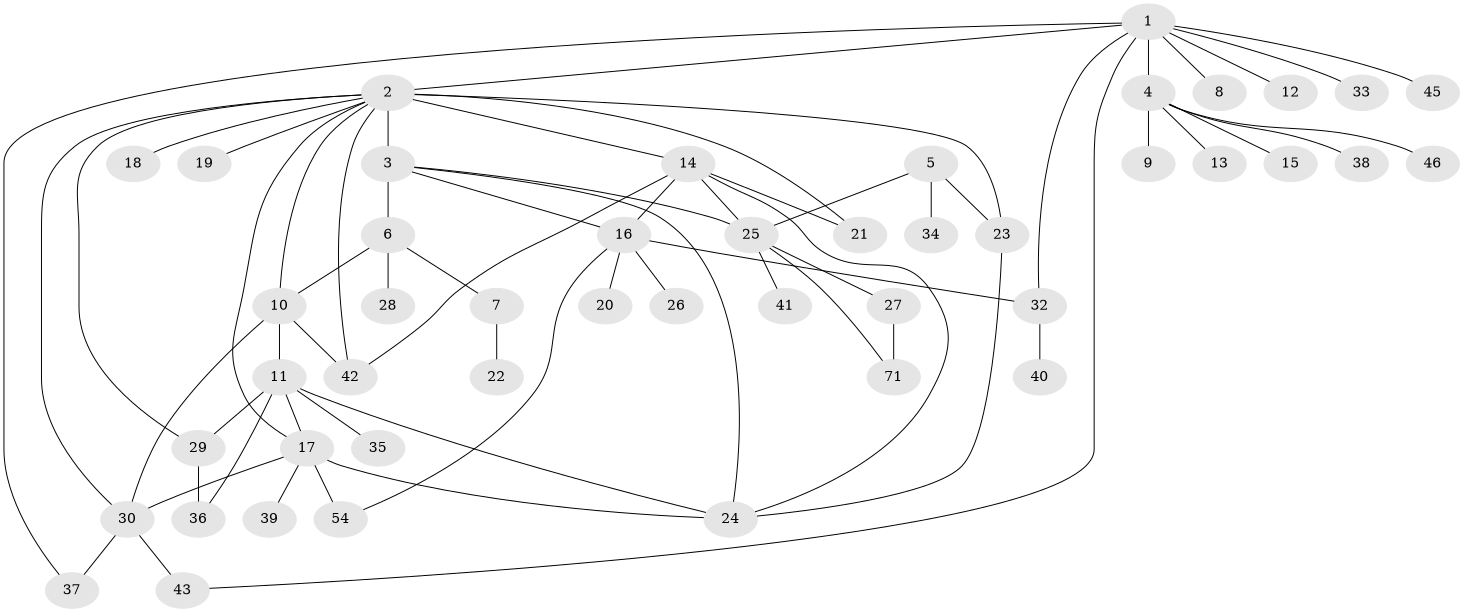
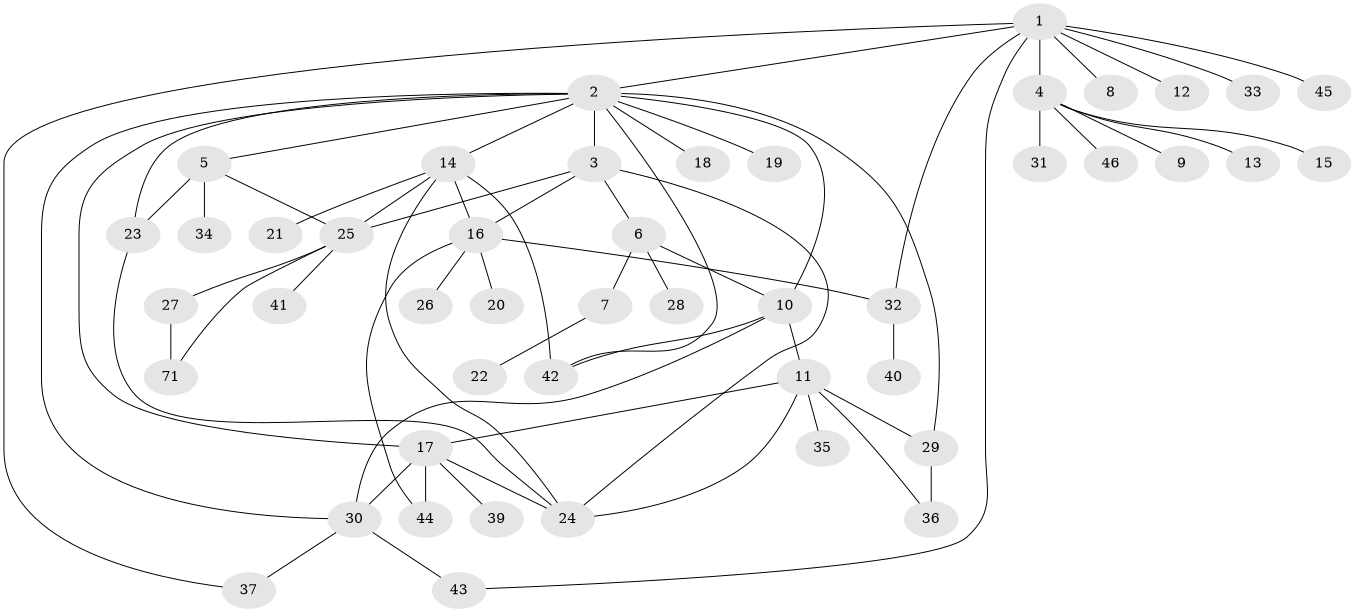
  graph {
    node [color=gray90 style=filled]
    edge [weight=1.0]
    1
    2
    4
    8
    12
    32
    33
    37
    43
    45
    3
    5
    10
    14
    17
    18
    19
    23
    29
    30
    42
    9
    13
    15
-   38
+   38 [label=31]
    46
    40
    6
    16
    24
    25
    34
    11
    35
    36
    21
-   44 [label=54]
+   44
    39
    7
    28
    22
    20
    26
    27
    n45 [label=71]
    41
    1 -- 2
    1 -- 4
    1 -- 8
    1 -- 12
    1 -- 32
    1 -- 33
    1 -- 37
    1 -- 43
    1 -- 45
    2 -- 3 [weight=9.0]
-   2 -- 21
+   2 -- 5
    2 -- 10
    2 -- 14
    2 -- 17
    2 -- 18
    2 -- 19
    2 -- 23
    2 -- 29
    2 -- 30
    2 -- 42
    4 -- 9
    4 -- 13
    4 -- 15
    4 -- 38
    4 -- 46
    32 -- 40
    3 -- 6
    3 -- 16
    3 -- 24
    3 -- 25
    5 -- 23
    5 -- 25
    5 -- 34 [weight=2.0]
    10 -- 30
    10 -- 42
    10 -- 11
    14 -- 42
    14 -- 16
    14 -- 24
    14 -- 25
    14 -- 21
    17 -- 30
    17 -- 24
    17 -- 44 [weight=3.0]
    17 -- 39
    23 -- 24
    29 -- 36 [weight=2.0]
    30 -- 37
    30 -- 43
    6 -- 10
    6 -- 7
    6 -- 28 [weight=2.0]
    16 -- 32
    16 -- 44
    16 -- 20
    16 -- 26
    25 -- 27
    25 -- n45
    25 -- 41
    11 -- 17
    11 -- 29
    11 -- 24
    11 -- 35
    11 -- 36
    7 -- 22
    27 -- n45 [weight=2.0]
  }
